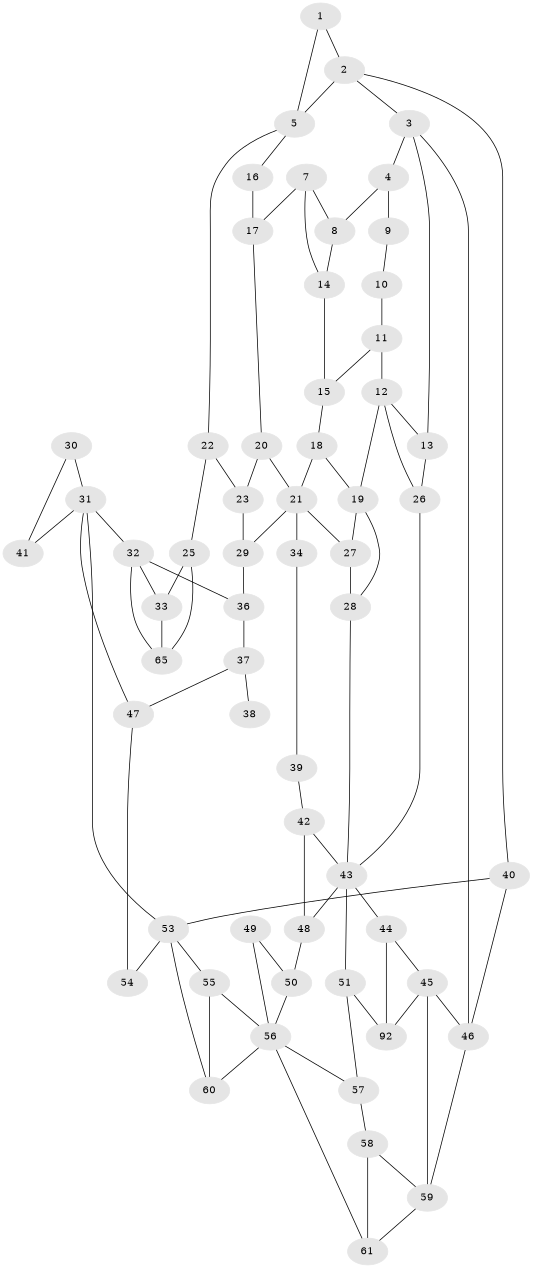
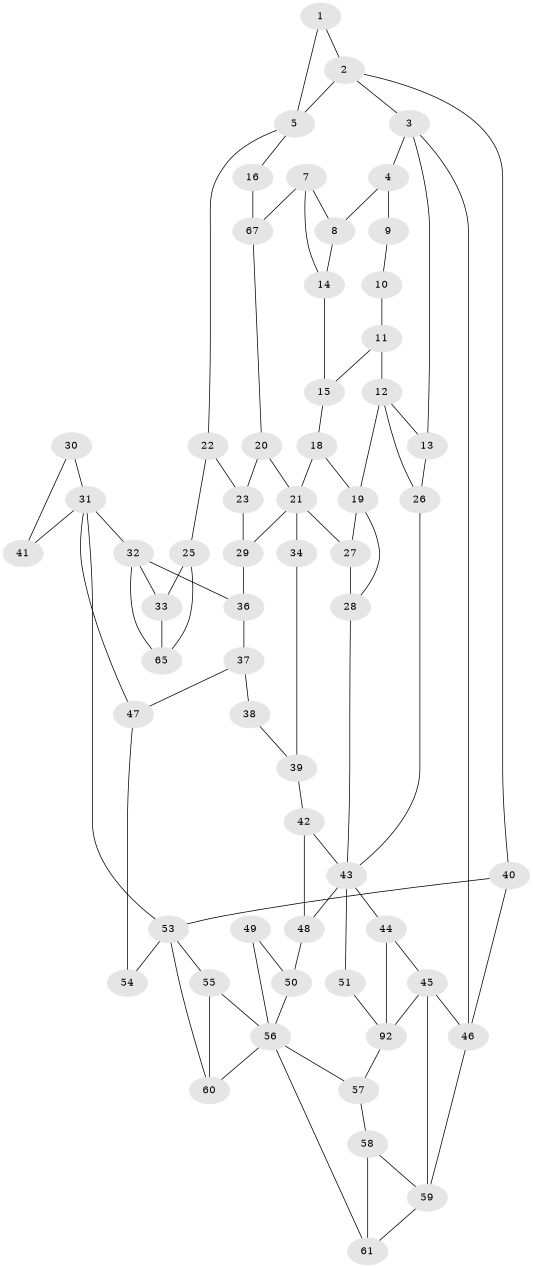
  graph {
    fontname="DejaVu Serif"
    node [color=gray90 fontname="DejaVu Serif" style=filled]
    edge [fontname="DejaVu Serif" weight=1.0]
    1
    2
    5
    3
    40
    16
    22
    4
    13
    46
    53
    8
    9
    26
    59
    14
    10
-   17
+   17 [label=67]
    23
    25
    7
    15
    20
    11
    12
    19
    18
    27
    28
    43
    21
    29
    34
    36
    39
    33
    n37 [label=65]
    30
    31
    41
    48
    44
    51
    37
    32
    47
    54
    55
    60
    42
    38
    49
    50
    56
    45
    n56 [label=92]
    57
    61
    58
    1 -- 2
    1 -- 5
    2 -- 5
    2 -- 3
    2 -- 40
    5 -- 16
    5 -- 22
    3 -- 4
    3 -- 13
    3 -- 46
    40 -- 46
    40 -- 53
    16 -- 17
    22 -- 23
    22 -- 25
    4 -- 8
    4 -- 9 [weight=2.0]
    13 -- 26
    46 -- 59
    53 -- 54 [weight=2.0]
    53 -- 55
    53 -- 60
    8 -- 14
    9 -- 10
    26 -- 43
    59 -- 61
    14 -- 15
    10 -- 11 [weight=2.0]
    17 -- 20
    23 -- 29
    25 -- 33
    25 -- n37
    7 -- 8
    7 -- 14
    7 -- 17
    15 -- 18
    20 -- 23
    20 -- 21
    11 -- 15
    11 -- 12 [weight=2.0]
    12 -- 13
    12 -- 26
    12 -- 19 [weight=2.0]
    19 -- 27
    19 -- 28
    18 -- 19
    18 -- 21
    27 -- 28
    28 -- 43
    43 -- 48
    43 -- 44
    43 -- 51
    21 -- 27
    21 -- 29
    21 -- 34 [weight=2.0]
    29 -- 36
    34 -- 39
    36 -- 37
    39 -- 42
    33 -- n37
    30 -- 31
    30 -- 41
    31 -- 53
    31 -- 41
    31 -- 32 [weight=2.0]
    31 -- 47
    48 -- 50
    44 -- 45
    44 -- n56
    51 -- n56
-   51 -- 57
+   n56 -- 57
    37 -- 47
    37 -- 38
    32 -- 36
    32 -- 33
    32 -- n37
    47 -- 54
    55 -- 60
    55 -- 56
    42 -- 43
    42 -- 48
+   38 -- 39
    49 -- 50
    49 -- 56
    50 -- 56
    56 -- 60
    56 -- 57
    56 -- 61
    45 -- 46
    45 -- 59 [weight=3.0]
    45 -- n56
    57 -- 58
    58 -- 59
    58 -- 61
  }
